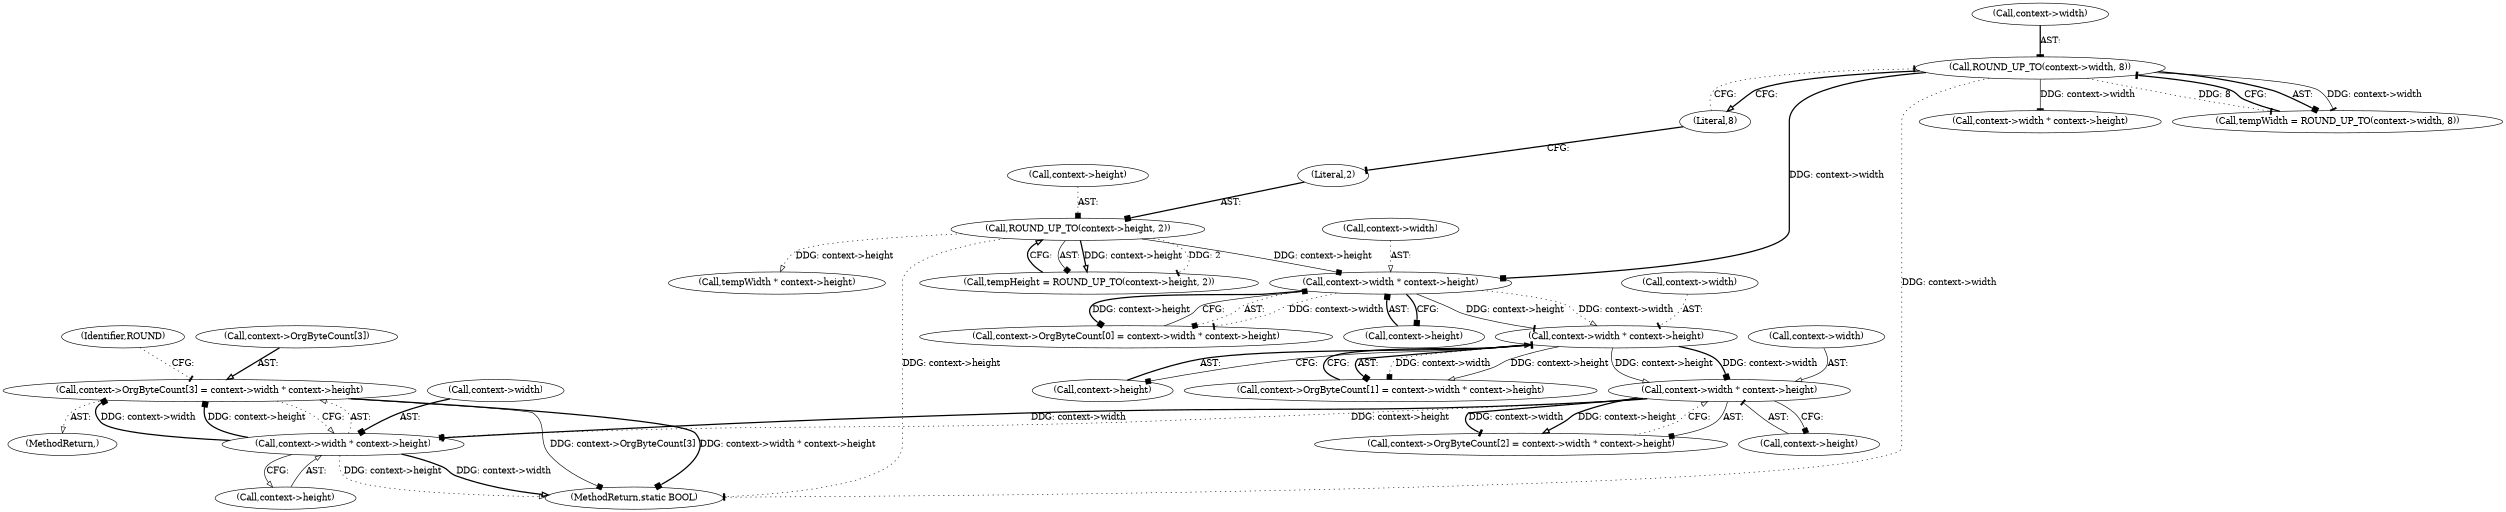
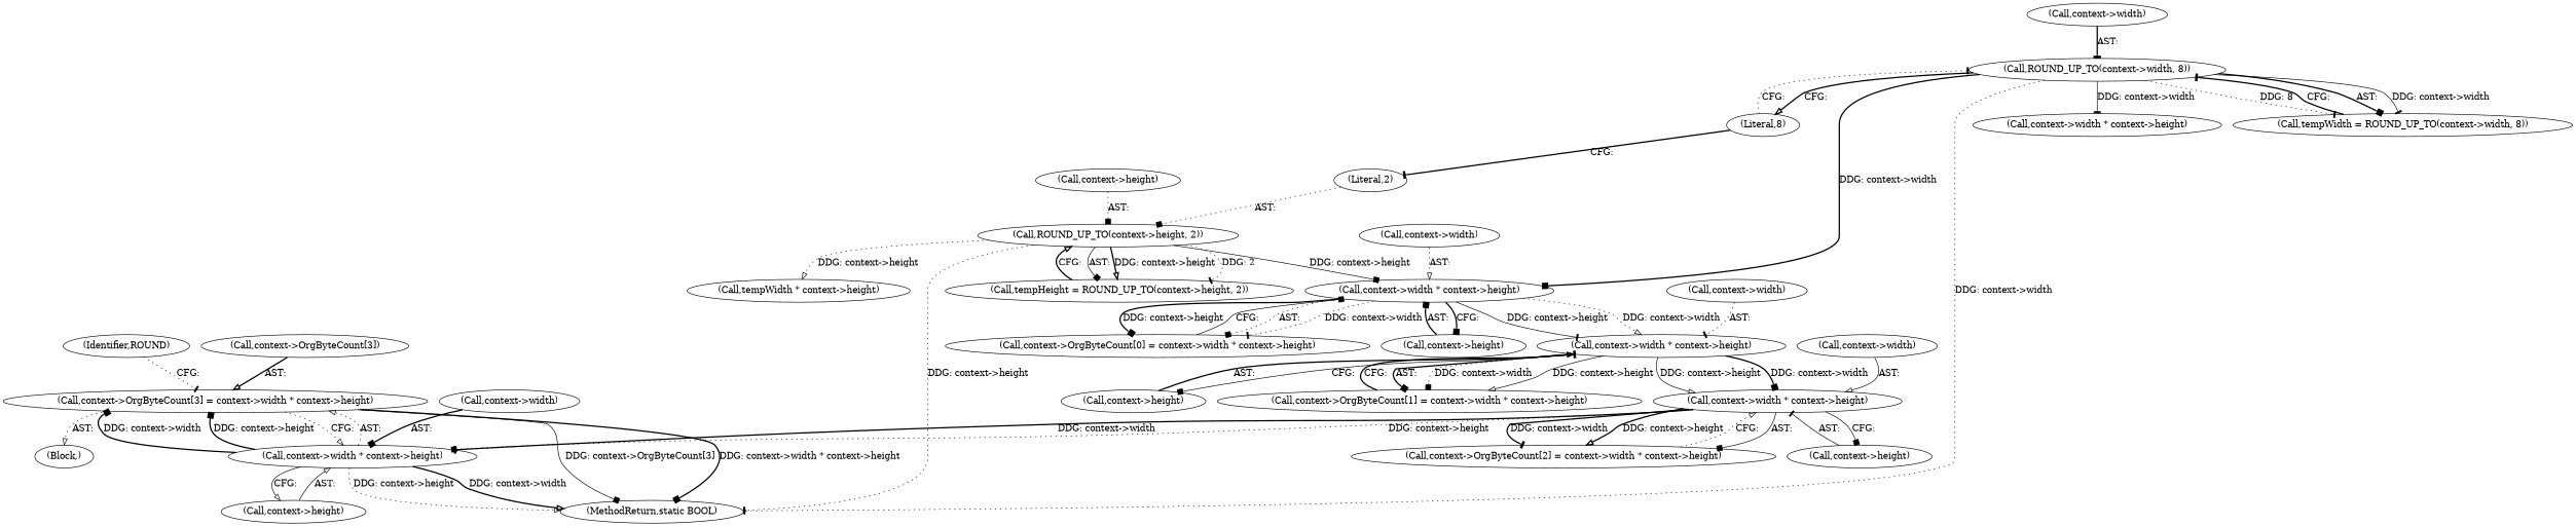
  digraph {
    edge [arrowhead=box style=bold]
    n1 [label="(Call,context->OrgByteCount[3] = context->width * context->height)"]
    n2 [label="(Call,context->width * context->height)"]
-   n3 [label="(MethodReturn,)"]
+   n3 [label="(Block,)"]
    n4 [label="(MethodReturn,static BOOL)"]
    n5 [label="(Call,context->height)"]
    n6 [label="(Call,context->width * context->height)"]
    n7 [label="(Call,context->OrgByteCount[2] = context->width * context->height)"]
    n8 [label="(Call,context->height)"]
    n9 [label="(Call,context->width * context->height)"]
    n10 [label="(Call,context->height)"]
    n11 [label="(Call,context->OrgByteCount[1] = context->width * context->height)"]
    n12 [label="(Call,context->width * context->height)"]
    n13 [label="(Call,context->OrgByteCount[0] = context->width * context->height)"]
    n14 [label="(Call,context->height)"]
    n15 [label="(Call,ROUND_UP_TO(context->width, 8))"]
    n16 [label="(Call,context->width * context->height)"]
    n17 [label="(Literal,8)"]
    n18 [label="(Call,tempWidth = ROUND_UP_TO(context->width, 8))"]
    n19 [label="(Literal,2)"]
    n20 [label="(Call,ROUND_UP_TO(context->height, 2))"]
    n21 [label="(Call,tempHeight = ROUND_UP_TO(context->height, 2))"]
    n22 [label="(Call,tempWidth * context->height)"]
    n23 [label="(Call,context->width)"]
    n24 [label="(Identifier,ROUND)"]
    n25 [label="(Call,context->OrgByteCount[3])"]
    n26 [label="(Call,context->height)"]
    n27 [label="(Call,context->width)"]
    n28 [label="(Call,context->width)"]
    n29 [label="(Call,context->width)"]
    n30 [label="(Call,context->width)"]
    n1 -> n2 [arrowhead=onormal label="CFG: " style=dotted]
    n1 -> n3 [arrowhead=onormal label="AST: " style=dotted]
    n1 -> n4 [label="DDG: context->OrgByteCount[3]" style=solid]
    n1 -> n4 [label="DDG: context->width * context->height"]
    n2 -> n1 [arrowhead=onormal label="AST: " style=dotted]
    n2 -> n1 [label="DDG: context->width"]
    n2 -> n1 [label="DDG: context->height"]
    n2 -> n4 [arrowhead=onormal label="DDG: context->height" style=dotted]
    n2 -> n4 [arrowhead=onormal label="DDG: context->width"]
    n2 -> n5 [arrowhead=onormal label="CFG: " style=solid]
    n5 -> n2 [arrowhead=onormal label="AST: " style=solid]
    n6 -> n2 [arrowhead=tee label="DDG: context->width"]
    n6 -> n2 [label="DDG: context->height" style=dotted]
    n6 -> n7 [label="AST: " style=solid]
    n6 -> n7 [arrowhead=tee label="DDG: context->width"]
    n6 -> n7 [arrowhead=onormal label="DDG: context->height"]
    n6 -> n8 [label="CFG: " style=solid]
    n7 -> n6 [arrowhead=onormal label="CFG: " style=dotted]
    n8 -> n6 [arrowhead=tee label="AST: " style=solid]
    n9 -> n6 [label="DDG: context->width"]
    n9 -> n6 [arrowhead=onormal label="DDG: context->height" style=solid]
    n9 -> n10 [label="CFG: " style=solid]
    n9 -> n11 [label="AST: "]
    n9 -> n11 [label="DDG: context->width" style=dotted]
    n9 -> n11 [arrowhead=onormal label="DDG: context->height" style=solid]
    n10 -> n9 [arrowhead=tee label="AST: "]
    n11 -> n9 [arrowhead=onormal label="CFG: "]
    n12 -> n9 [arrowhead=onormal label="DDG: context->width" style=dotted]
    n12 -> n9 [arrowhead=tee label="DDG: context->height" style=solid]
    n12 -> n13 [label="AST: " style=dotted]
    n12 -> n13 [arrowhead=tee label="DDG: context->width" style=dotted]
    n12 -> n13 [label="DDG: context->height"]
    n12 -> n14 [label="CFG: "]
    n13 -> n12 [label="CFG: " style=solid]
    n14 -> n12 [label="AST: "]
    n15 -> n4 [arrowhead=tee label="DDG: context->width" style=dotted]
    n15 -> n12 [label="DDG: context->width"]
    n15 -> n16 [arrowhead=tee label="DDG: context->width" style=solid]
    n15 -> n17 [arrowhead=onormal label="CFG: "]
    n15 -> n18 [label="AST: "]
    n15 -> n18 [arrowhead=tee label="DDG: context->width" style=solid]
    n15 -> n18 [arrowhead=tee label="DDG: 8" style=dotted]
    n17 -> n15 [arrowhead=tee label="CFG: " style=dotted]
    n17 -> n19 [arrowhead=tee label="CFG: "]
    n18 -> n15 [arrowhead=tee label="CFG: "]
-   n19 -> n20 [label="AST: "]
+   n19 -> n20 [label="AST: " style=dotted]
    n20 -> n4 [arrowhead=tee label="DDG: context->height" style=dotted]
    n20 -> n12 [label="DDG: context->height" style=solid]
    n20 -> n21 [label="AST: " style=solid]
    n20 -> n21 [arrowhead=onormal label="DDG: context->height"]
    n20 -> n21 [arrowhead=tee label="DDG: 2" style=dotted]
    n20 -> n22 [arrowhead=onormal label="DDG: context->height" style=dotted]
    n21 -> n20 [arrowhead=onormal label="CFG: "]
    n23 -> n9 [arrowhead=tee label="AST: " style=dotted]
    n24 -> n1 [arrowhead=tee label="CFG: " style=dotted]
    n25 -> n1 [arrowhead=onormal label="AST: "]
    n26 -> n20 [label="AST: " style=dotted]
    n27 -> n2 [label="AST: "]
    n28 -> n15 [arrowhead=tee label="AST: "]
    n29 -> n12 [arrowhead=onormal label="AST: " style=dotted]
    n30 -> n6 [arrowhead=onormal label="AST: " style=solid]
  }
